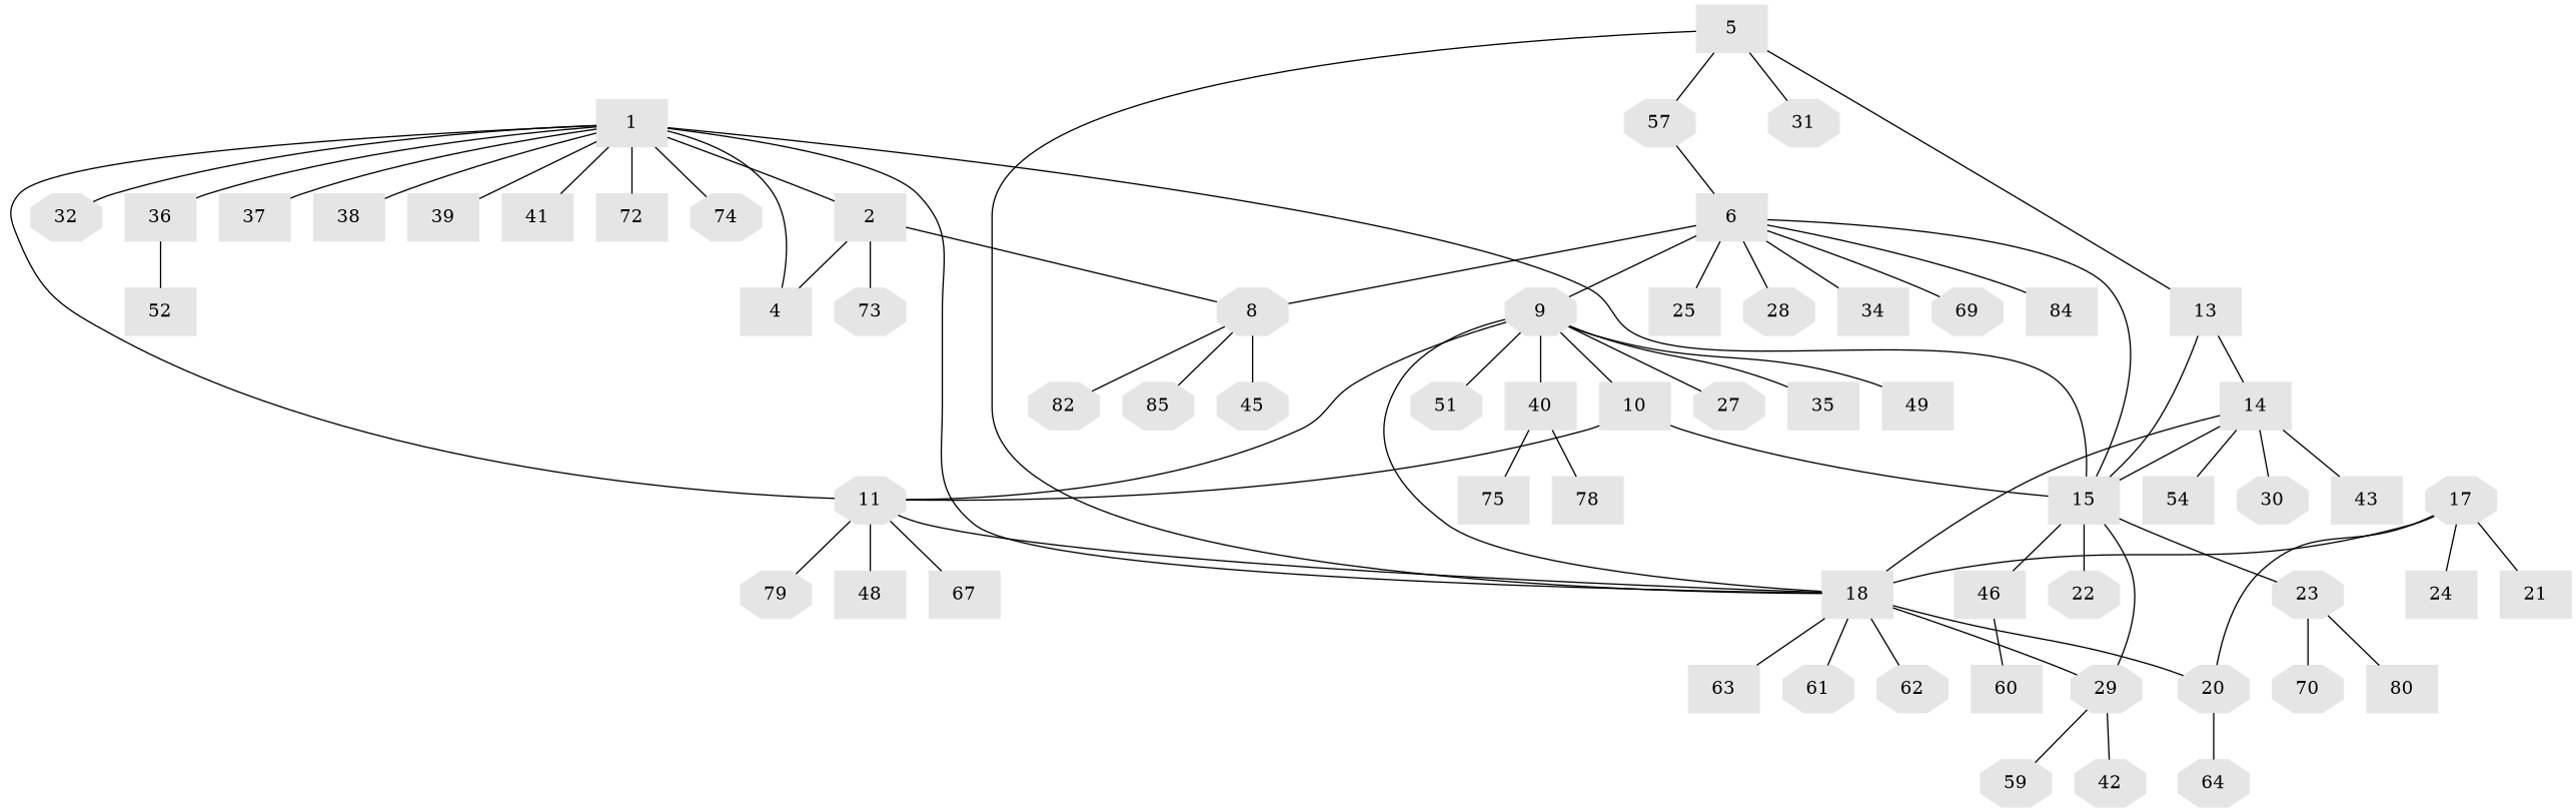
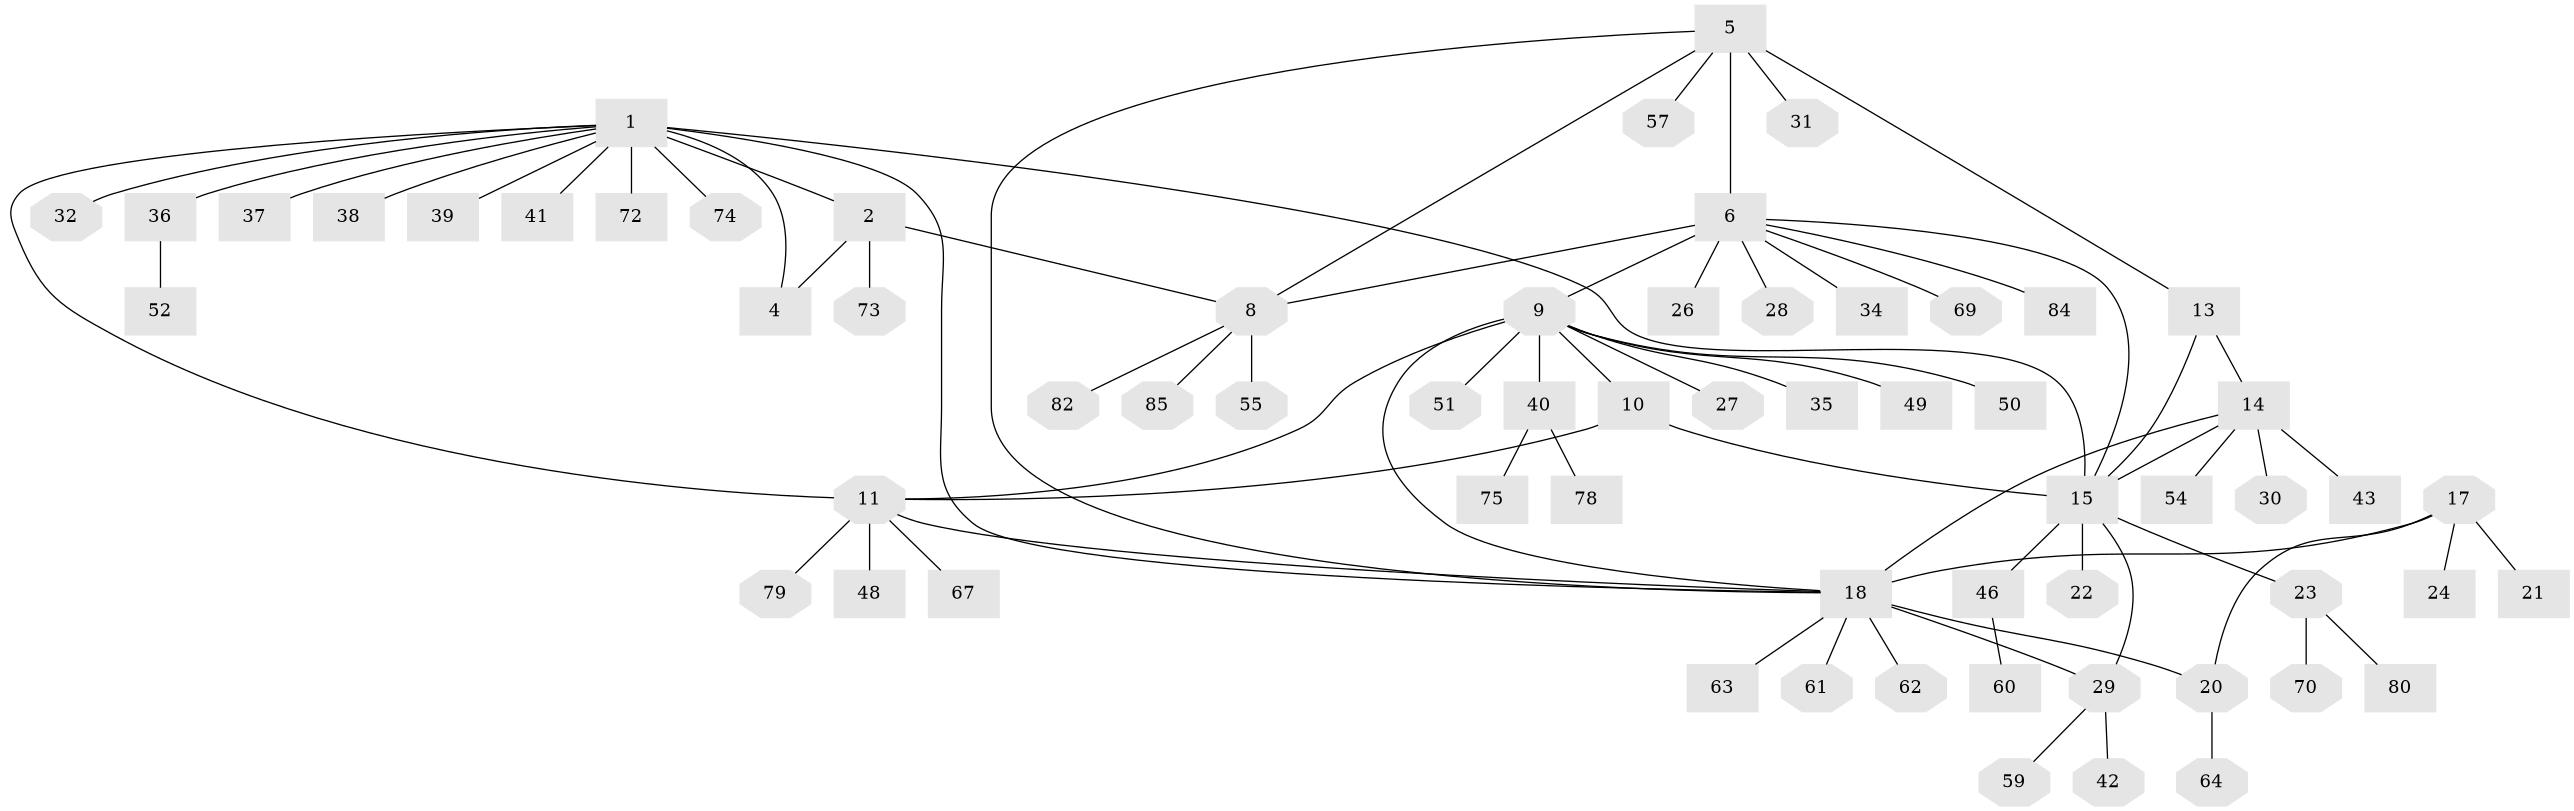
  graph {
    node [color=gray90 shape=box style=filled]
    1 [super="+3"]
    2
    4 [super="+33"]
    11 [shape=octagon super="+53"]
    15 [super="+16"]
    18 [super="+83"]
    32 [shape=octagon]
    36
    37
    38
    39
    41
    72
    74 [shape=octagon super="+77"]
    8 [shape=octagon super="+26"]
    73 [shape=octagon]
    n17 [label=48]
    67
    79 [shape=octagon]
    22 [shape=octagon]
    23 [shape=octagon super="+71"]
    29 [shape=octagon]
    46 [super="+81"]
    20 [shape=octagon super="+58"]
    61 [shape=octagon]
    62 [shape=octagon]
    63 [super="+65"]
    52 [super="+55"]
-   45 [shape=octagon]
+   45 [shape=octagon label=55]
    82 [shape=octagon]
    85 [shape=octagon]
    5 [super="+47"]
    6 [super="+7"]
    13 [super="+66"]
    57 [shape=octagon]
    31 [shape=octagon]
    9 [shape=octagon super="+12"]
-   25
+   25 [label=26]
    28 [shape=octagon super="+56"]
    34 [super="+76"]
    69 [shape=octagon]
    84
    14 [super="+48"]
    10
    27 [shape=octagon]
    35
    40 [super="+68"]
    49
+   50
    51 [shape=octagon]
    75
    78
    30 [shape=octagon]
    43
    54
    70 [shape=octagon]
    80
    42 [shape=octagon]
    59 [shape=octagon]
    60
    17 [shape=octagon super="+19"]
    21
    24
    64 [shape=octagon]
    1 -- 2 [weight=2]
    1 -- 4 [weight=2]
    1 -- 11
    1 -- 15
    1 -- 18
    1 -- 32
    1 -- 36
    1 -- 37
    1 -- 38
    1 -- 39
    1 -- 41
    1 -- 72
    1 -- 74
    2 -- 4
    2 -- 8
    2 -- 73
    11 -- 18
    11 -- n17
    11 -- 67
    11 -- 79
    15 -- 22
    15 -- 23
    15 -- 29
    15 -- 46
    18 -- 29
    18 -- 20
    18 -- 61
    18 -- 62
    18 -- 63
    36 -- 52
    8 -- 45
    8 -- 82
    8 -- 85
    23 -- 70
    23 -- 80
    29 -- 42
    29 -- 59
    46 -- 60
    20 -- 64
    5 -- 18
-   57 -- 6 [weight=2]
+   5 -- 8
+   5 -- 6 [weight=2]
    5 -- 13
    5 -- 57
    5 -- 31
    6 -- 15
    6 -- 8 [weight=2]
    6 -- 9
    6 -- 25
    6 -- 28
    6 -- 34
    6 -- 69
    6 -- 84
    13 -- 15 [weight=2]
    13 -- 14
    9 -- 11 [weight=2]
    9 -- 18
    9 -- 10 [weight=2]
    9 -- 27
    9 -- 35
    9 -- 40
    9 -- 49
+   9 -- 50
    9 -- 51
    14 -- 15 [weight=2]
    14 -- 18
    14 -- 30
    14 -- 43
    14 -- 54
    10 -- 11
    10 -- 15
    40 -- 75
    40 -- 78
    17 -- 18 [weight=2]
    17 -- 20 [weight=2]
    17 -- 21
    17 -- 24
  }
